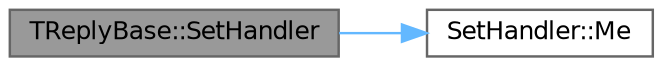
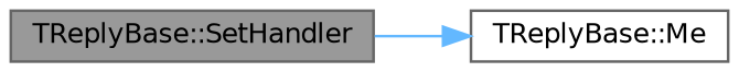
  digraph {
    rankdir=LR
    node [fontname=Helvetica fontsize=10 shape=box style=filled]
    n1 [color=gray40 fillcolor=grey60 fontcolor=black height=0.2 label="TReplyBase::SetHandler" width=0.4]
-   n2 [color=grey40 fillcolor=white height=0.2 label="SetHandler::Me" width=0.4]
+   n2 [color=grey40 fillcolor=white height=0.2 label="TReplyBase::Me" width=0.4]
    n1 -> n2 [color=steelblue1 fontname=Helvetica fontsize=10 labelfontname=Helvetica labelfontsize=10 style=solid]
  }
